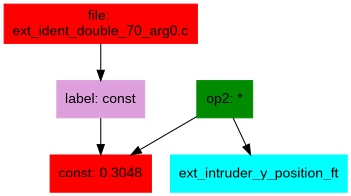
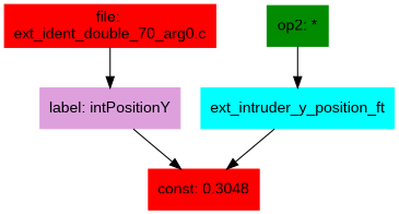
  digraph {
    fontname="Liberation Sans"
    node [fontname="Liberation Sans" shape=box style=filled]
    edge [fontname="Liberation Sans"]
    n1 [color=red label="file: \next_ident_double_70_arg0.c"]
-   n2 [color=plum label="label: const"]
+   n2 [color=plum label="label: intPositionY"]
    n3 [color=red1 label="const: 0.3048"]
    n4 [color=green4 label="op2: *"]
    n5 [color=cyan1 label=ext_intruder_y_position_ft]
    n1 -> n2
    n2 -> n3
-   n4 -> n3
+   n5 -> n3
    n4 -> n5
  }
